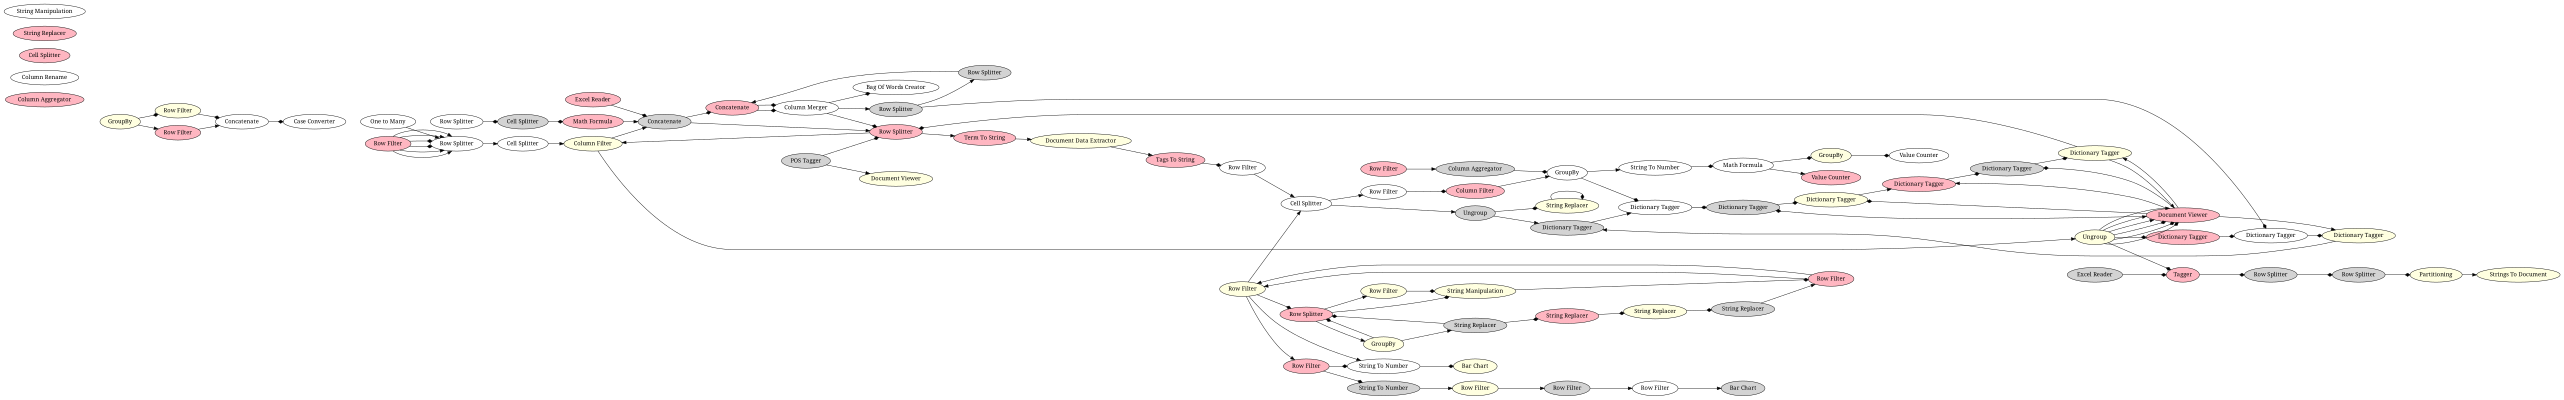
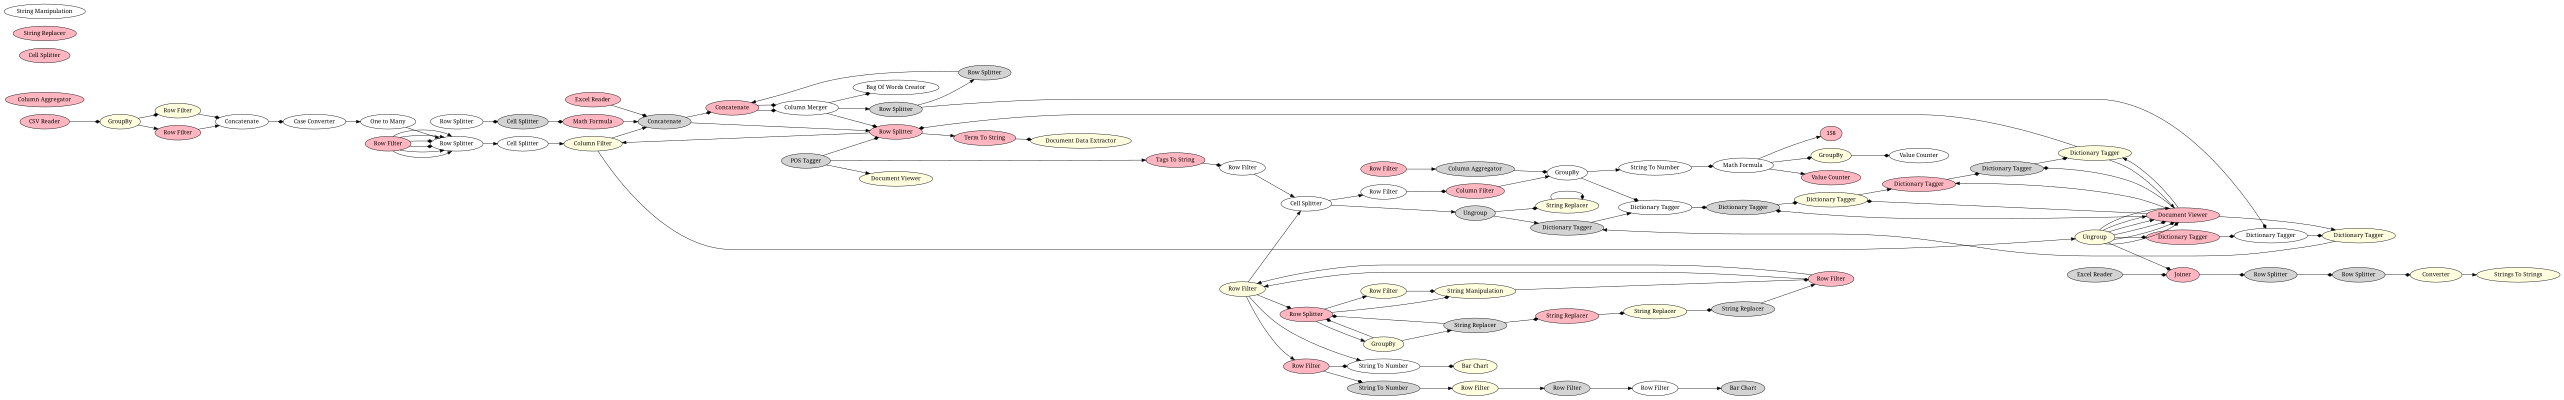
  digraph {
    fontname="Noto Serif"
    rankdir=LR
    node [fillcolor=lightpink fontname="Noto Serif" style=filled]
    edge [arrowhead=diamond fontname="Noto Serif"]
+   n1 [label="CSV Reader"]
    n2 [fillcolor=lightyellow label=GroupBy]
    n3 [fillcolor=lightyellow label="Row Filter"]
    n4 [label="Row Filter"]
    n5 [fillcolor=white label=Concatenate]
    n6 [fillcolor=white label="Case Converter"]
    n7 [fillcolor=white label="One to Many"]
    n8 [fillcolor=white label="Row Splitter"]
    n9 [fillcolor=white label="Cell Splitter"]
    n10 [label="Row Splitter"]
    n11 [fillcolor=lightyellow label="Column Filter"]
    n12 [label="Term To String"]
    n13 [fillcolor=lightgrey label=Concatenate]
    n14 [fillcolor=lightyellow label=Ungroup]
    n15 [fillcolor=lightyellow label="Document Data Extractor"]
    n16 [fillcolor=lightgrey label="POS Tagger"]
    n17 [fillcolor=lightyellow label="Document Viewer"]
    n18 [label="Excel Reader"]
    n19 [label=Concatenate]
    n20 [fillcolor=white label="Column Merger"]
    n21 [label="Dictionary Tagger"]
    n22 [fillcolor=white label="Dictionary Tagger"]
    n23 [fillcolor=lightyellow label="Dictionary Tagger"]
    n24 [fillcolor=lightgrey label="Dictionary Tagger"]
    n25 [fillcolor=white label="Dictionary Tagger"]
    n26 [fillcolor=lightgrey label="Dictionary Tagger"]
    n27 [fillcolor=lightyellow label="Dictionary Tagger"]
    n28 [label="Dictionary Tagger"]
    n29 [fillcolor=lightgrey label="Dictionary Tagger"]
    n30 [fillcolor=lightyellow label="Dictionary Tagger"]
    n31 [label="Document Viewer"]
-   n32 [label=Tagger]
+   n32 [label=Joiner]
    n33 [fillcolor=lightgrey label="Row Splitter"]
    n34 [fillcolor=lightgrey label="Row Splitter"]
    n35 [fillcolor=lightgrey label="Row Splitter"]
    n36 [fillcolor=white label="Bag Of Words Creator"]
    n37 [label="Column Aggregator"]
    n38 [label="Row Filter"]
    n39 [fillcolor=white label="Row Filter"]
    n40 [fillcolor=white label="Cell Splitter"]
    n41 [fillcolor=lightgrey label=Ungroup]
    n42 [fillcolor=white label="Row Filter"]
    n43 [fillcolor=lightyellow label="String Replacer"]
    n44 [label="Column Filter"]
    n45 [label="Row Filter"]
    n46 [fillcolor=lightgrey label="Column Aggregator"]
    n47 [fillcolor=white label=GroupBy]
    n48 [fillcolor=white label="String To Number"]
    n49 [fillcolor=white label="Math Formula"]
    n50 [label="Tags To String"]
    n51 [fillcolor=white label="Row Splitter"]
    n52 [fillcolor=lightgrey label="Cell Splitter"]
    n53 [label="Math Formula"]
-   n54 [fillcolor=white label="Column Rename"]
    n55 [label="Cell Splitter"]
-   n56 [fillcolor=lightyellow label="Strings To Document"]
-   n57 [fillcolor=lightyellow label=Partitioning]
+   n56 [fillcolor=lightyellow label="Strings To Strings"]
+   n57 [fillcolor=lightyellow label=Converter]
    n58 [label="Row Splitter"]
    n59 [fillcolor=lightyellow label=GroupBy]
    n60 [fillcolor=lightyellow label="String Manipulation"]
    n61 [fillcolor=lightyellow label="Row Filter"]
    n62 [fillcolor=lightgrey label="String Replacer"]
    n63 [label="Row Filter"]
    n64 [label="String Replacer"]
    n65 [fillcolor=lightyellow label="String Replacer"]
    n66 [fillcolor=lightgrey label="Row Splitter"]
    n67 [fillcolor=lightgrey label="Excel Reader"]
    n68 [label="String Replacer"]
    n69 [fillcolor=lightgrey label="String Replacer"]
    n70 [fillcolor=lightyellow label="Row Filter"]
    n71 [label="Row Filter"]
    n72 [fillcolor=white label="String To Number"]
    n73 [fillcolor=lightgrey label="String To Number"]
    n74 [fillcolor=lightyellow label="Bar Chart"]
    n75 [fillcolor=lightyellow label="Row Filter"]
    n76 [fillcolor=lightgrey label="Bar Chart"]
    n77 [fillcolor=lightgrey label="Row Filter"]
    n78 [fillcolor=white label="Row Filter"]
    n79 [fillcolor=white label="String Manipulation"]
    n80 [fillcolor=lightyellow label=GroupBy]
    n81 [label="Value Counter"]
+   158
    n83 [fillcolor=white label="Value Counter"]
+   n1 -> n2
    n2 -> n3
    n2 -> n4 [arrowhead=normal]
    n3 -> n5
    n4 -> n5 [arrowhead=normal]
    n5 -> n6
+   n6 -> n7 [arrowhead=normal]
    n7 -> n8 [arrowhead=normal]
    n8 -> n9 [arrowhead=normal]
    n9 -> n11 [arrowhead=normal]
    n10 -> n11 [arrowhead=normal]
    n10 -> n12 [arrowhead=normal]
    n11 -> n13 [arrowhead=normal]
    n11 -> n14 [arrowhead=normal]
-   n12 -> n15 [arrowhead=normal]
+   n12 -> n15
    n13 -> n10 [arrowhead=normal]
    n13 -> n19
    n14 -> n21
    n14 -> n31
    n14 -> n31
    n14 -> n31
    n14 -> n31 [arrowhead=normal]
    n14 -> n31 [arrowhead=normal]
    n14 -> n31 [arrowhead=normal]
    n14 -> n32
-   n15 -> n50 [arrowhead=normal]
+   n16 -> n50 [arrowhead=normal]
    n16 -> n10
    n16 -> n17 [arrowhead=normal]
    n18 -> n13
    n19 -> n20
    n19 -> n20
    n20 -> n10
    n20 -> n34 [arrowhead=normal]
    n20 -> n36
    n21 -> n22
    n22 -> n23
    n23 -> n24 [arrowhead=normal]
    n24 -> n25 [arrowhead=normal]
    n25 -> n26
    n26 -> n27
    n27 -> n28 [arrowhead=normal]
    n28 -> n29
    n29 -> n30
    n30 -> n10
    n30 -> n31 [arrowhead=normal]
    n31 -> n23 [arrowhead=normal]
    n31 -> n26
    n31 -> n27
    n31 -> n28 [arrowhead=normal]
    n31 -> n29
    n31 -> n30 [arrowhead=normal]
    n32 -> n33
    n33 -> n66
    n34 -> n22
    n34 -> n35 [arrowhead=normal]
    n35 -> n19 [arrowhead=normal]
    n38 -> n8 [arrowhead=normal]
    n38 -> n8 [arrowhead=normal]
    n38 -> n8
    n38 -> n8
    n38 -> n8 [arrowhead=normal]
    n38 -> n8 [arrowhead=normal]
    n39 -> n40 [arrowhead=normal]
    n40 -> n41 [arrowhead=normal]
    n40 -> n42 [arrowhead=normal]
    n41 -> n24 [arrowhead=normal]
    n41 -> n43
    n42 -> n44
    n43 -> n43
    n44 -> n47 [arrowhead=normal]
    n45 -> n46 [arrowhead=normal]
    n46 -> n47
    n47 -> n25
    n47 -> n48 [arrowhead=normal]
    n48 -> n49
    n49 -> n80
    n49 -> n81 [arrowhead=normal]
+   n49 -> 158 [arrowhead=normal]
    n50 -> n39
    n51 -> n52
    n52 -> n53
    n53 -> n13 [arrowhead=normal]
    n57 -> n56 [arrowhead=normal]
    n58 -> n59 [arrowhead=normal]
    n58 -> n60
    n58 -> n61 [arrowhead=normal]
    n59 -> n58
    n59 -> n62 [arrowhead=normal]
    n60 -> n63
    n61 -> n60
    n62 -> n58
    n62 -> n64
    n63 -> n70 [arrowhead=normal]
    n63 -> n70 [arrowhead=normal]
    n64 -> n65
    n65 -> n69
    n66 -> n57
    n67 -> n32
    n69 -> n63 [arrowhead=normal]
    n70 -> n40 [arrowhead=normal]
    n70 -> n58
    n70 -> n71 [arrowhead=normal]
    n70 -> n72 [arrowhead=normal]
    n71 -> n72
    n71 -> n73
    n72 -> n74
    n73 -> n75 [arrowhead=normal]
    n75 -> n77 [arrowhead=normal]
    n77 -> n78 [arrowhead=normal]
    n78 -> n76 [arrowhead=normal]
    n80 -> n83
  }
